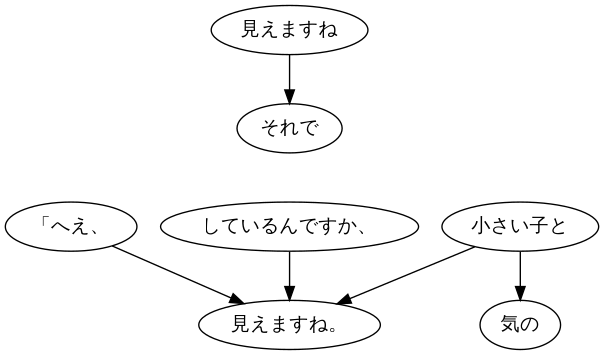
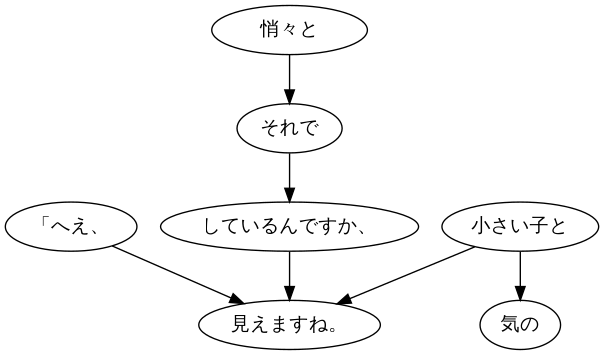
  digraph {
    n1 [label="「へえ、"]
    n2 [label="見えますね。"]
    n3 [label="それで"]
    n4 [label="しているんですか、"]
-   n5 [label="見えますね"]
+   n5 [label="悄々と"]
    n6 [label="気の"]
    n7 [label="小さい子と"]
    n1 -> n2
+   n3 -> n4
    n4 -> n2
    n5 -> n3
    n7 -> n2
    n7 -> n6
  }
